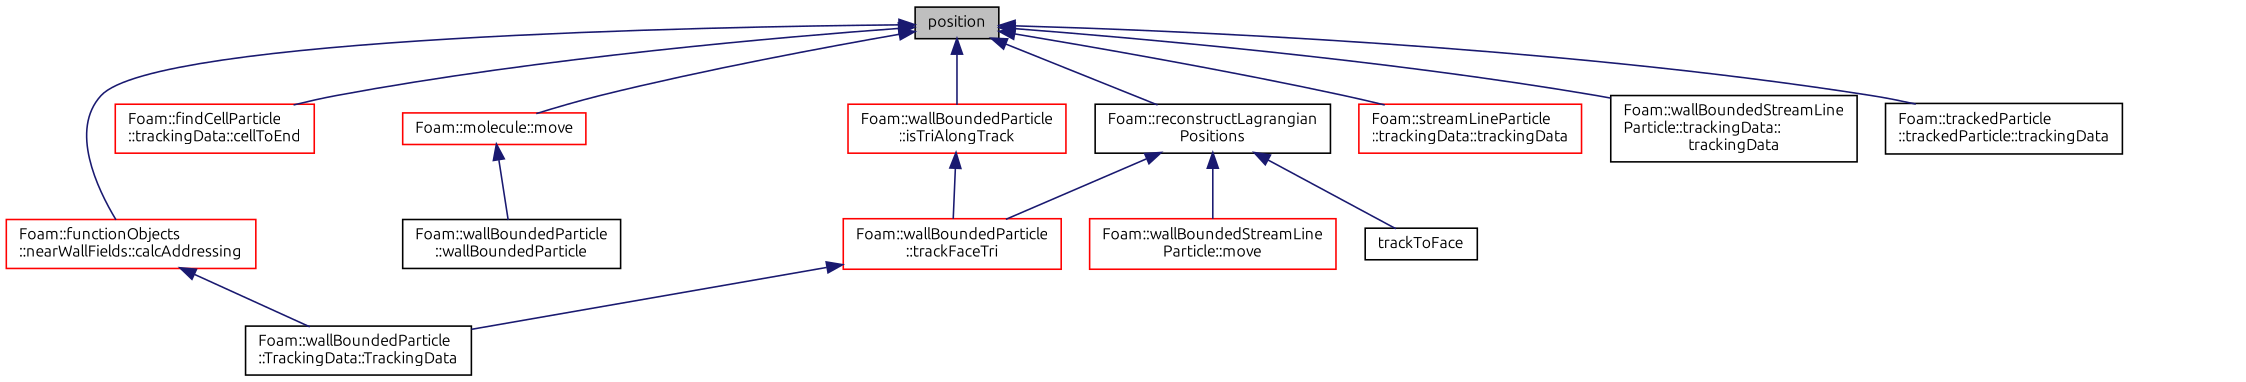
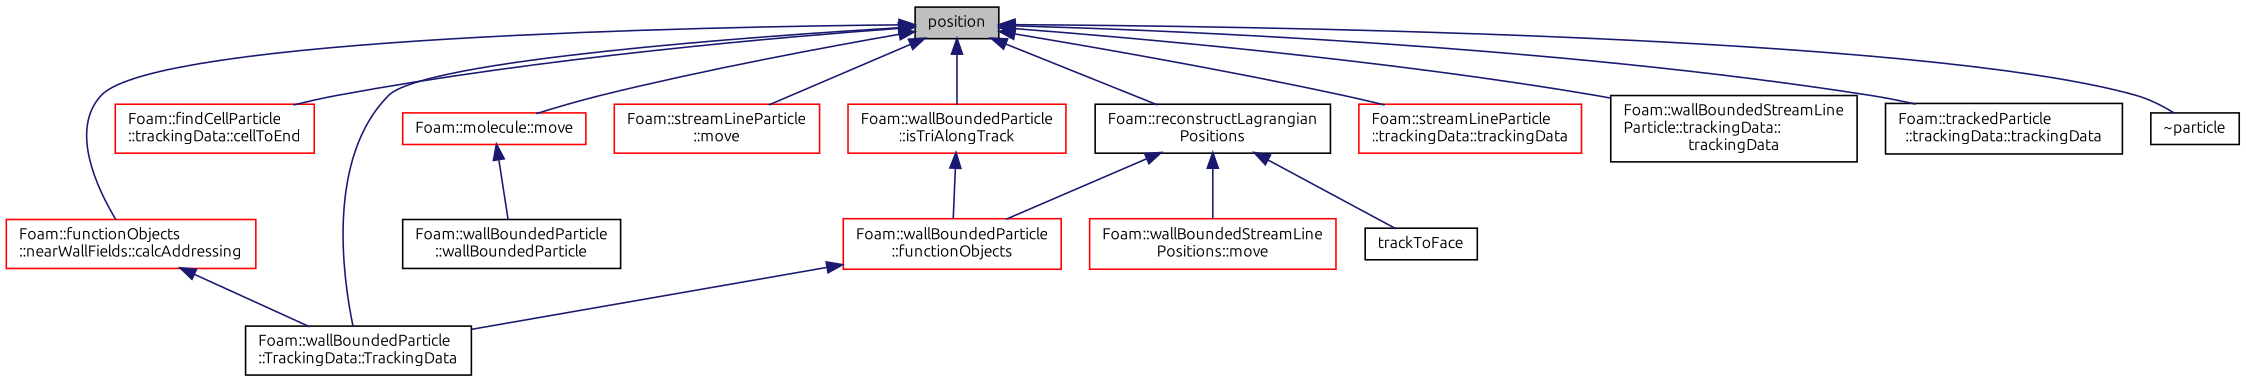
  digraph {
    fontname=Ubuntu
    rankdir=TB
    node [color=black fontname=Ubuntu fontsize=10 shape=record]
    edge [color=midnightblue dir=back fontname=Ubuntu fontsize=10 labelfontname=Helvetica labelfontsize=10 style=solid]
    n1 [fillcolor=grey75 fontcolor=black height=0.2 label=position style=filled width=0.4]
    n2 [color=red height=0.2 label="Foam::functionObjects\l::nearWallFields::calcAddressing" width=0.4]
    n3 [color=red height=0.2 label="Foam::findCellParticle\l::trackingData::cellToEnd" width=0.4]
    n4 [color=red height=0.2 label="Foam::wallBoundedParticle\l::isTriAlongTrack" width=0.4]
    n5 [height=0.2 label="Foam::wallBoundedParticle\l::TrackingData::TrackingData" width=0.4]
+   n6 [color=red height=0.2 label="Foam::streamLineParticle\l::move" width=0.4]
    n7 [color=red height=0.2 label="Foam::molecule::move" width=0.4]
    n8 [height=0.2 label="Foam::reconstructLagrangian\lPositions" width=0.4]
    n9 [color=red height=0.2 label="Foam::streamLineParticle\l::trackingData::trackingData" width=0.4]
    n10 [height=0.2 label="Foam::wallBoundedStreamLine\lParticle::trackingData::\ltrackingData" width=0.4]
-   n11 [height=0.2 label="Foam::trackedParticle\l::trackedParticle::trackingData" width=0.4]
-   n13 [color=red height=0.2 label="Foam::wallBoundedParticle\l::trackFaceTri" width=0.4]
-   n14 [color=red height=0.2 label="Foam::wallBoundedStreamLine\lParticle::move" width=0.4]
+   n11 [height=0.2 label="Foam::trackedParticle\l::trackingData::trackingData" width=0.4]
+   n12 [height=0.2 label="~particle" width=0.4]
+   n13 [color=red height=0.2 label="Foam::wallBoundedParticle\l::functionObjects" width=0.4]
+   n14 [color=red height=0.2 label="Foam::wallBoundedStreamLine\lPositions::move" width=0.4]
    n15 [height=0.2 label="Foam::wallBoundedParticle\l::wallBoundedParticle" width=0.4]
    n16 [height=0.2 label=trackToFace width=0.4]
    n1 -> n2
    n1 -> n3
    n1 -> n4
+   n1 -> n5
+   n1 -> n6
    n1 -> n7
    n1 -> n8
    n1 -> n9
    n1 -> n10
    n1 -> n11
+   n1 -> n12
    n2 -> n5
    n4 -> n13
    n7 -> n15
    n8 -> n13
    n8 -> n14
    n8 -> n16
    n13 -> n5
  }
